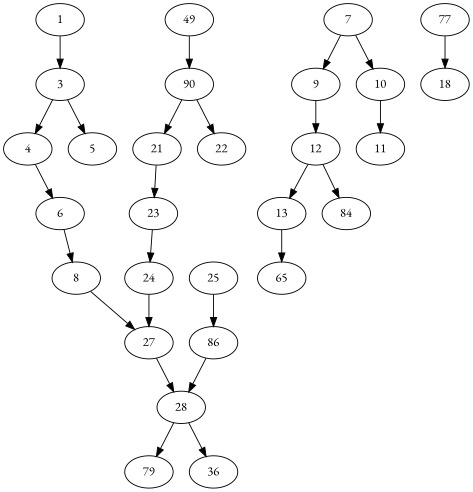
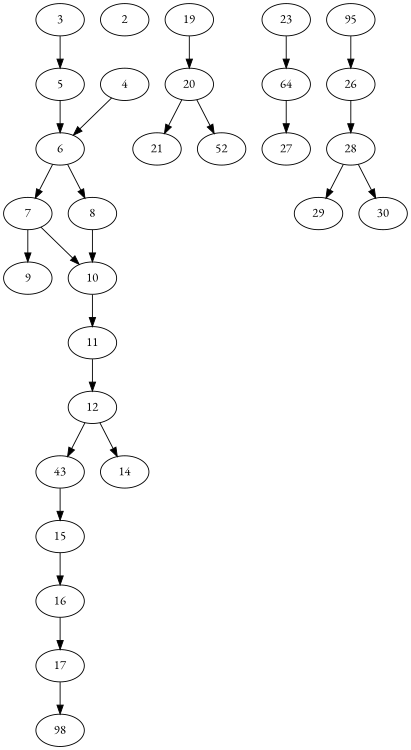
  digraph {
    fontname="EB Garamond"
    node [alpha=0.09 fontname="EB Garamond"]
    edge [fontname="EB Garamond"]
-   1 [alpha=0.17 expect_size=21184512]
    3 [alpha=0.02 expect_size=14453760]
    4 [alpha=0.07 expect_size=20694016]
    5 [alpha=0.06 expect_size=49403904]
    6 [alpha=0.11 expect_size=37318656]
+   2 [alpha=0.04 expect_size=23695360]
    7 [alpha=0.15 expect_size=14581760]
    8 [alpha=0.05 expect_size=30657536]
    9 [expect_size=46813184]
    10 [alpha=0.19 expect_size=41736192]
    11 [alpha=0.02 expect_size=27375616]
    12 [alpha=0.16 expect_size=20976640]
-   13 [alpha=0.14 expect_size=31034368]
-   14 [alpha=0.11 expect_size=35554304 label=84]
-   15 [alpha=0.17 expect_size=51943424 label=65]
-   17 [alpha=0.05 expect_size=43722752 label=77]
-   18 [expect_size=31852544]
-   19 [alpha=0.12 expect_size=43403264 label=49]
-   20 [alpha=0.05 expect_size=16505856 label=90]
+   13 [alpha=0.14 expect_size=31034368 label=43]
+   14 [alpha=0.11 expect_size=35554304]
+   15 [alpha=0.17 expect_size=51943424]
+   16 [alpha=0.08 expect_size=18130944]
+   17 [alpha=0.05 expect_size=43722752]
+   18 [expect_size=31852544 label=98]
+   19 [alpha=0.12 expect_size=43403264]
+   20 [alpha=0.05 expect_size=16505856]
    21 [alpha=0.04 expect_size=13112320]
-   22 [alpha=0.12 expect_size=18748416]
+   22 [alpha=0.12 expect_size=18748416 label=52]
    23 [alpha=0.04 expect_size=8936448]
-   24 [alpha=0.02 expect_size=40850432]
+   24 [alpha=0.02 expect_size=40850432 label=64]
    27 [alpha=0.03 expect_size=31381504]
-   25 [alpha=0.18 expect_size=18537472]
-   26 [expect_size=12352512 label=86]
+   25 [alpha=0.18 expect_size=18537472 label=95]
+   26 [expect_size=12352512]
    28 [alpha=0.08 expect_size=42540032]
-   29 [alpha=0.11 expect_size=16975872 label=79]
-   30 [expect_size=44240896 label=36]
-   1 -> 3
-   3 -> 4
+   29 [alpha=0.11 expect_size=16975872]
+   30 [expect_size=44240896]
    3 -> 5
    4 -> 6
+   5 -> 6
+   6 -> 7
    6 -> 8
    7 -> 9
    7 -> 10
-   8 -> 27
+   8 -> 10
    10 -> 11
-   9 -> 12
+   11 -> 12
    12 -> 13
    12 -> 14
    13 -> 15
+   15 -> 16
+   16 -> 17
    17 -> 18
    19 -> 20
    20 -> 21
    20 -> 22
-   21 -> 23
    23 -> 24
    24 -> 27
-   27 -> 28
    25 -> 26
    26 -> 28
    28 -> 29
    28 -> 30
  }
